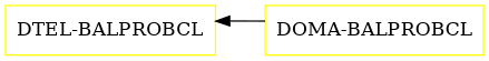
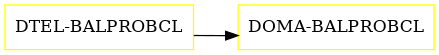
  digraph {
    rankdir=LR
    node [color=yellow shape=box]
    "DTEL-BALPROBCL"
    "DOMA-BALPROBCL"
-   "DOMA-BALPROBCL" -> "DTEL-BALPROBCL"
+   "DTEL-BALPROBCL" -> "DOMA-BALPROBCL"
  }
